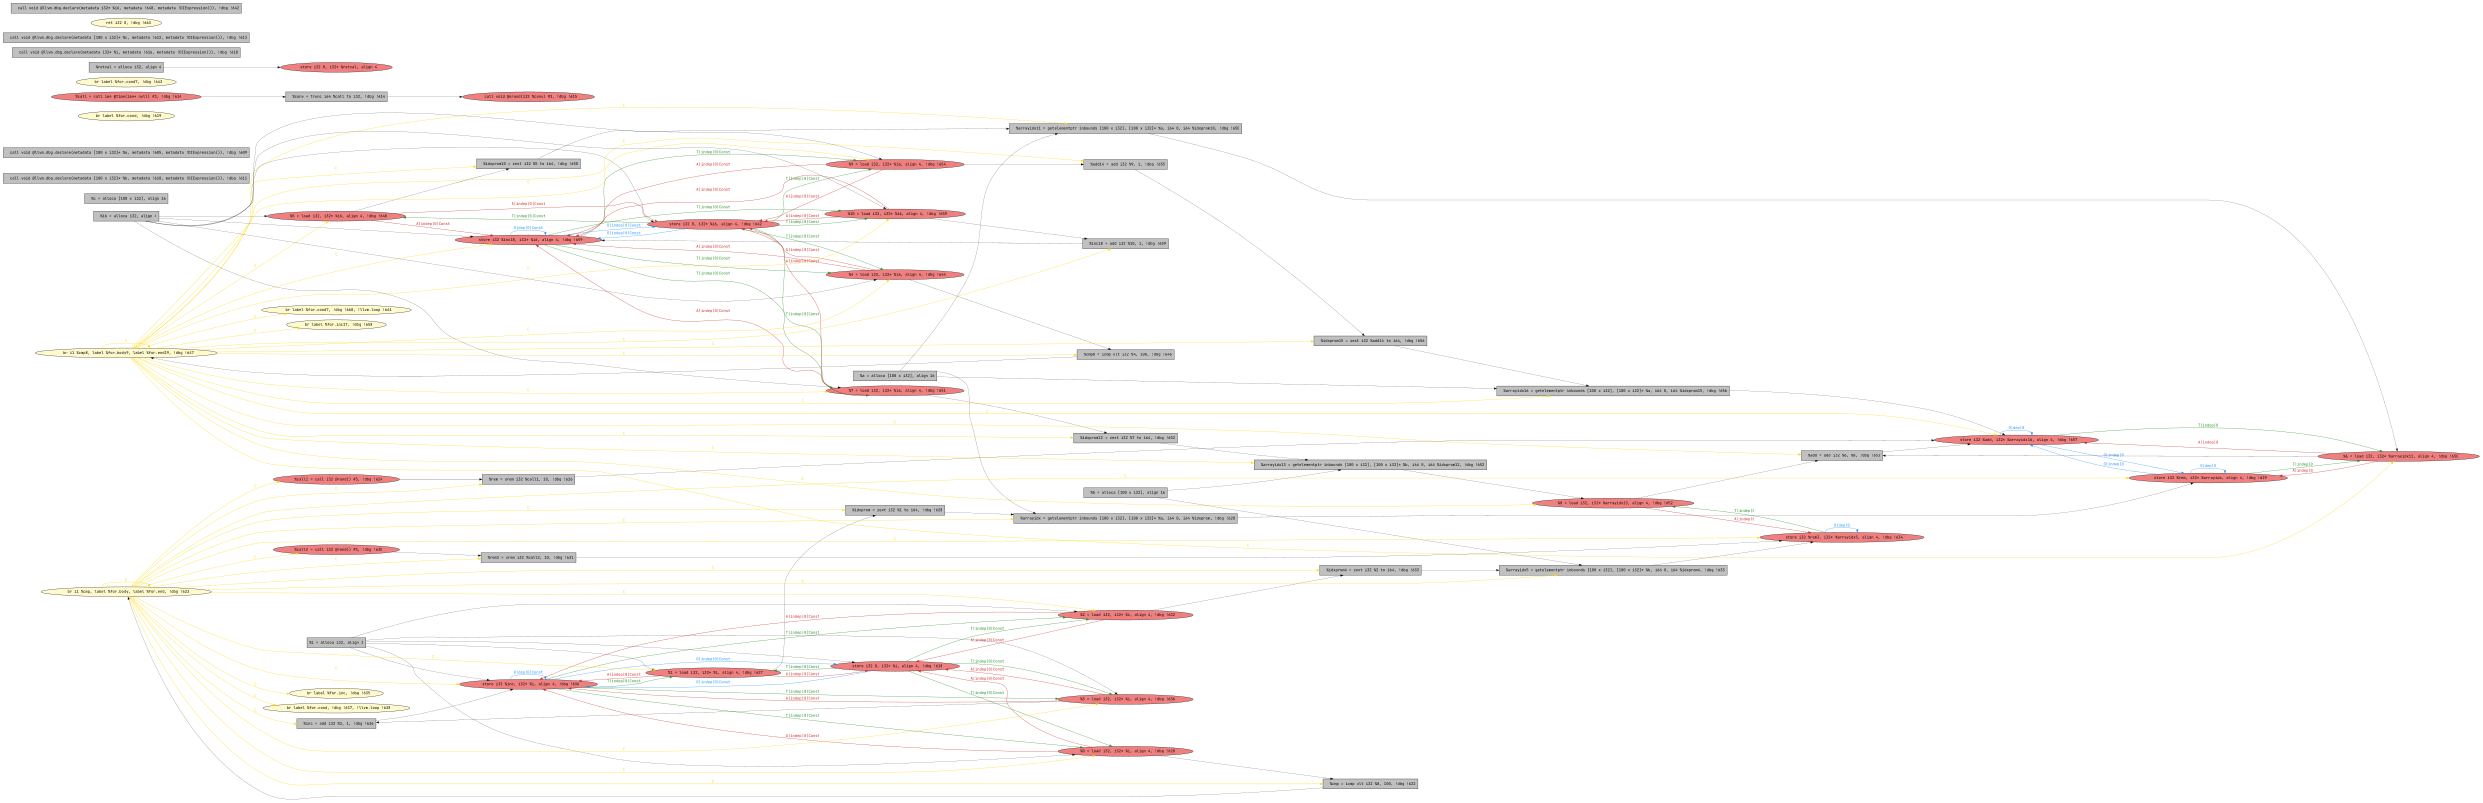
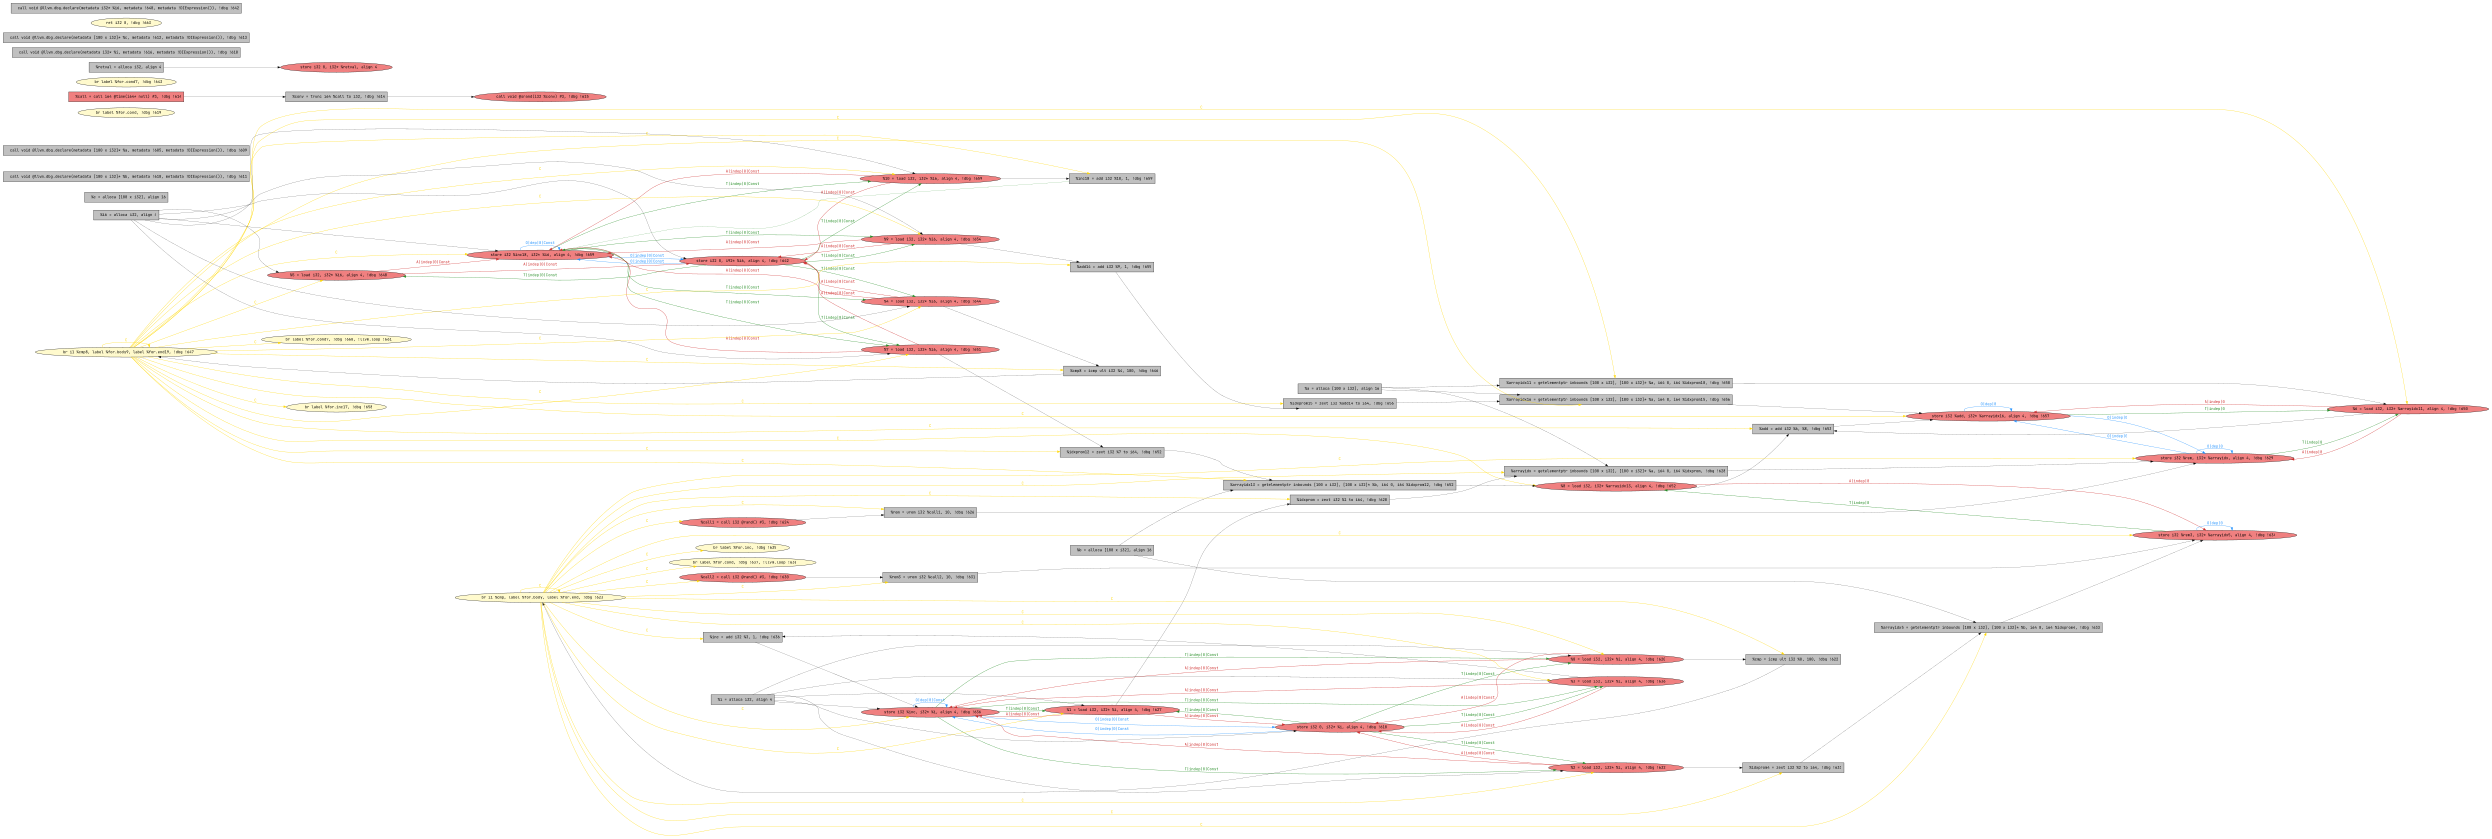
  digraph {
    fontname="JetBrains Mono"
    rankdir=LR
    node [fillcolor=grey fontname="JetBrains Mono" shape=ellipse style=filled]
    edge [color=black fontcolor=black fontname="JetBrains Mono" penwidth=1.0 style=solid]
    n1 [fillcolor=lemonchiffon label="  br label %for.cond7, !dbg !660, !llvm.loop !661"]
    n2 [fillcolor=lemonchiffon label="  br label %for.inc17, !dbg !658"]
    n3 [fillcolor=lightcoral label="  %5 = load i32, i32* %i6, align 4, !dbg !648"]
    n4 [fillcolor=lightcoral label="  store i32 %inc18, i32* %i6, align 4, !dbg !659"]
-   n5 [label="  %idxprom10 = zext i32 %5 to i64, !dbg !650" shape=rectangle]
-   n6 [fillcolor=lightcoral label="  store i32 0, i32* %i6, align 4, !dbg !642"]
+   n6 [fillcolor=lightcoral label="store i32 0, i92* %i6, align 4, !dbg !642"]
    n7 [fillcolor=lightcoral label="  %9 = load i32, i32* %i6, align 4, !dbg !654"]
    n8 [fillcolor=lightcoral label="  %4 = load i32, i32* %i6, align 4, !dbg !644"]
    n9 [fillcolor=lightcoral label="  %10 = load i32, i32* %i6, align 4, !dbg !659"]
    n10 [fillcolor=lightcoral label="  %7 = load i32, i32* %i6, align 4, !dbg !651"]
    n11 [label="  %arrayidx11 = getelementptr inbounds [100 x i32], [100 x i32]* %a, i64 0, i64 %idxprom10, !dbg !650" shape=rectangle]
    n12 [label="  %c = alloca [100 x i32], align 16" shape=rectangle]
    n13 [label="  %idxprom15 = zext i32 %add14 to i64, !dbg !656" shape=rectangle]
    n14 [label="  %arrayidx16 = getelementptr inbounds [100 x i32], [100 x i32]* %a, i64 0, i64 %idxprom15, !dbg !656" shape=rectangle]
    n15 [fillcolor=lightcoral label="  store i32 %add, i32* %arrayidx16, align 4, !dbg !657"]
    n16 [label="  call void @llvm.dbg.declare(metadata [100 x i32]* %b, metadata !610, metadata !DIExpression()), !dbg !611" shape=rectangle]
    n17 [label="  %inc = add i32 %3, 1, !dbg !636" shape=rectangle]
    n18 [fillcolor=lightcoral label="  store i32 %inc, i32* %i, align 4, !dbg !636"]
    n19 [fillcolor=lightcoral label="  %1 = load i32, i32* %i, align 4, !dbg !627"]
    n20 [fillcolor=lightcoral label="  %2 = load i32, i32* %i, align 4, !dbg !632"]
    n21 [fillcolor=lightcoral label="  %0 = load i32, i32* %i, align 4, !dbg !620"]
    n22 [fillcolor=lightcoral label="  %3 = load i32, i32* %i, align 4, !dbg !636"]
    n23 [fillcolor=lightcoral label="  store i32 0, i32* %i, align 4, !dbg !618"]
    n24 [label="  call void @llvm.dbg.declare(metadata [100 x i32]* %a, metadata !605, metadata !DIExpression()), !dbg !609" shape=rectangle]
    n25 [fillcolor=lightcoral label="  store i32 %rem, i32* %arrayidx, align 4, !dbg !629"]
    n26 [fillcolor=lightcoral label="  %6 = load i32, i32* %arrayidx11, align 4, !dbg !650"]
    n27 [label="  %add = add i32 %6, %8, !dbg !653" shape=rectangle]
    n28 [label="  %cmp8 = icmp ult i32 %4, 100, !dbg !646" shape=rectangle]
    n29 [fillcolor=lemonchiffon label="  br i1 %cmp8, label %for.body9, label %for.end19, !dbg !647"]
    n30 [label="  %add14 = add i32 %9, 1, !dbg !655" shape=rectangle]
    n31 [label="  %inc18 = add i32 %10, 1, !dbg !659" shape=rectangle]
    n32 [label="  %arrayidx13 = getelementptr inbounds [100 x i32], [100 x i32]* %b, i64 0, i64 %idxprom12, !dbg !652" shape=rectangle]
    n33 [fillcolor=lightcoral label="  %8 = load i32, i32* %arrayidx13, align 4, !dbg !652"]
    n34 [label="  %idxprom12 = zext i32 %7 to i64, !dbg !652" shape=rectangle]
    n35 [fillcolor=lightcoral label="  %call2 = call i32 @rand() #3, !dbg !630"]
    n36 [label="  %rem3 = urem i32 %call2, 10, !dbg !631" shape=rectangle]
    n37 [fillcolor=lightcoral label="  store i32 %rem3, i32* %arrayidx5, align 4, !dbg !634"]
-   n38 [label="%i = alloca i32, align 3" shape=rectangle]
+   n38 [label="  %i = alloca i32, align 4" shape=rectangle]
    n39 [label="  %idxprom = zext i32 %1 to i64, !dbg !628" shape=rectangle]
    n40 [label="  %idxprom4 = zext i32 %2 to i64, !dbg !633" shape=rectangle]
    n41 [label="  %cmp = icmp ult i32 %0, 100, !dbg !622" shape=rectangle]
    n42 [label="  %arrayidx = getelementptr inbounds [100 x i32], [100 x i32]* %a, i64 0, i64 %idxprom, !dbg !628" shape=rectangle]
    n43 [fillcolor=lightcoral label="  %call1 = call i32 @rand() #3, !dbg !624"]
    n44 [label="  %rem = urem i32 %call1, 10, !dbg !626" shape=rectangle]
    n45 [label="  %arrayidx5 = getelementptr inbounds [100 x i32], [100 x i32]* %b, i64 0, i64 %idxprom4, !dbg !633" shape=rectangle]
    n46 [label="  %b = alloca [100 x i32], align 16" shape=rectangle]
    n47 [fillcolor=lemonchiffon label="  br label %for.inc, !dbg !635"]
    n48 [fillcolor=lemonchiffon label="  br label %for.cond, !dbg !619"]
    n49 [fillcolor=lemonchiffon label="  br i1 %cmp, label %for.body, label %for.end, !dbg !623"]
    n50 [fillcolor=lemonchiffon label="  br label %for.cond, !dbg !637, !llvm.loop !638"]
-   n51 [fillcolor=lightcoral label="  %call = call i64 @time(i64* null) #3, !dbg !614"]
+   n51 [fillcolor=lightcoral label="  %call = call i64 @time(i64* null) #3, !dbg !614" shape=box]
    n52 [label="  %conv = trunc i64 %call to i32, !dbg !614" shape=rectangle]
    n53 [fillcolor=lightcoral label="  call void @srand(i32 %conv) #3, !dbg !615"]
    n54 [fillcolor=lemonchiffon label="  br label %for.cond7, !dbg !643"]
    n55 [label="  %i6 = alloca i32, align 4" shape=rectangle]
    n56 [fillcolor=lightcoral label="  store i32 0, i32* %retval, align 4"]
    n57 [label="  %a = alloca [100 x i32], align 16" shape=rectangle]
    n58 [label="  call void @llvm.dbg.declare(metadata i32* %i, metadata !616, metadata !DIExpression()), !dbg !618" shape=rectangle]
    n59 [label="  call void @llvm.dbg.declare(metadata [100 x i32]* %c, metadata !612, metadata !DIExpression()), !dbg !613" shape=rectangle]
    n60 [fillcolor=lemonchiffon label="  ret i32 0, !dbg !663"]
    n61 [label="  call void @llvm.dbg.declare(metadata i32* %i6, metadata !640, metadata !DIExpression()), !dbg !642" shape=rectangle]
    n62 [label="  %retval = alloca i32, align 4" shape=rectangle]
    n3 -> n4 [color=firebrick3 fontcolor=firebrick3 label="A|indep|0|Const"]
-   n3 -> n5 [penwidth=0.5]
    n3 -> n6 [color=firebrick3 fontcolor=firebrick3 label="A|indep|0|Const"]
    n4 -> n4 [color=dodgerblue fontcolor=dodgerblue label="O|dep|0|Const"]
    n4 -> n6 [color=dodgerblue fontcolor=dodgerblue label="O|indep|0|Const"]
    n4 -> n7 [color=forestgreen fontcolor=forestgreen label="T|indep|0|Const"]
    n4 -> n8 [color=forestgreen fontcolor=forestgreen label="T|indep|0|Const"]
    n4 -> n9 [color=forestgreen fontcolor=forestgreen label="T|indep|0|Const"]
    n4 -> n10 [color=forestgreen fontcolor=forestgreen label="T|indep|0|Const"]
-   n5 -> n11 [penwidth=0.5]
    n6 -> n3 [color=forestgreen fontcolor=forestgreen label="T|indep|0|Const"]
    n6 -> n4 [color=dodgerblue fontcolor=dodgerblue label="O|indep|0|Const"]
    n6 -> n7 [color=forestgreen fontcolor=forestgreen label="T|indep|0|Const"]
    n6 -> n8 [color=forestgreen fontcolor=forestgreen label="T|indep|0|Const"]
    n6 -> n9 [color=forestgreen fontcolor=forestgreen label="T|indep|0|Const"]
    n6 -> n10 [color=forestgreen fontcolor=forestgreen label="T|indep|0|Const"]
    n7 -> n4 [color=firebrick3 fontcolor=firebrick3 label="A|indep|0|Const"]
    n7 -> n6 [color=firebrick3 fontcolor=firebrick3 label="A|indep|0|Const"]
    n7 -> n30 [penwidth=0.5]
    n8 -> n4 [color=firebrick3 fontcolor=firebrick3 label="A|indep|0|Const"]
    n8 -> n6 [color=firebrick3 fontcolor=firebrick3 label="A|indep|0|Const"]
    n8 -> n28 [penwidth=0.5]
    n9 -> n4 [color=firebrick3 fontcolor=firebrick3 label="A|indep|0|Const"]
    n9 -> n6 [color=firebrick3 fontcolor=firebrick3 label="A|indep|0|Const"]
    n9 -> n31 [penwidth=0.5]
    n10 -> n4 [color=firebrick3 fontcolor=firebrick3 label="A|indep|0|Const"]
    n10 -> n6 [color=firebrick3 fontcolor=firebrick3 label="A|indep|0|Const"]
    n10 -> n34 [penwidth=0.5]
    n11 -> n26 [penwidth=0.5]
    n13 -> n14 [penwidth=0.5]
    n14 -> n15 [penwidth=0.5]
    n15 -> n15 [color=dodgerblue fontcolor=dodgerblue label="O|dep|0"]
    n15 -> n25 [color=dodgerblue fontcolor=dodgerblue label="O|indep|0"]
    n15 -> n26 [color=forestgreen fontcolor=forestgreen label="T|indep|0"]
    n17 -> n18 [penwidth=0.5]
    n18 -> n18 [color=dodgerblue fontcolor=dodgerblue label="O|dep|0|Const"]
    n18 -> n19 [color=forestgreen fontcolor=forestgreen label="T|indep|0|Const"]
    n18 -> n20 [color=forestgreen fontcolor=forestgreen label="T|indep|0|Const"]
    n18 -> n21 [color=forestgreen fontcolor=forestgreen label="T|indep|0|Const"]
    n18 -> n22 [color=forestgreen fontcolor=forestgreen label="T|indep|0|Const"]
    n18 -> n23 [color=dodgerblue fontcolor=dodgerblue label="O|indep|0|Const"]
    n19 -> n18 [color=firebrick3 fontcolor=firebrick3 label="A|indep|0|Const"]
    n19 -> n23 [color=firebrick3 fontcolor=firebrick3 label="A|indep|0|Const"]
    n19 -> n39 [penwidth=0.5]
    n20 -> n18 [color=firebrick3 fontcolor=firebrick3 label="A|indep|0|Const"]
    n20 -> n23 [color=firebrick3 fontcolor=firebrick3 label="A|indep|0|Const"]
    n20 -> n40 [penwidth=0.5]
    n21 -> n18 [color=firebrick3 fontcolor=firebrick3 label="A|indep|0|Const"]
    n21 -> n23 [color=firebrick3 fontcolor=firebrick3 label="A|indep|0|Const"]
    n21 -> n41 [penwidth=0.5]
    n22 -> n17 [penwidth=0.5]
    n22 -> n18 [color=firebrick3 fontcolor=firebrick3 label="A|indep|0|Const"]
    n22 -> n23 [color=firebrick3 fontcolor=firebrick3 label="A|indep|0|Const"]
    n23 -> n18 [color=dodgerblue fontcolor=dodgerblue label="O|indep|0|Const"]
    n23 -> n19 [color=forestgreen fontcolor=forestgreen label="T|indep|0|Const"]
    n23 -> n20 [color=forestgreen fontcolor=forestgreen label="T|indep|0|Const"]
    n23 -> n21 [color=forestgreen fontcolor=forestgreen label="T|indep|0|Const"]
    n23 -> n22 [color=forestgreen fontcolor=forestgreen label="T|indep|0|Const"]
    n25 -> n15 [color=dodgerblue fontcolor=dodgerblue label="O|indep|0"]
    n25 -> n25 [color=dodgerblue fontcolor=dodgerblue label="O|dep|0"]
    n25 -> n26 [color=forestgreen fontcolor=forestgreen label="T|indep|0"]
    n26 -> n15 [color=firebrick3 fontcolor=firebrick3 label="A|indep|0"]
    n26 -> n25 [color=firebrick3 fontcolor=firebrick3 label="A|indep|0"]
    n26 -> n27 [penwidth=0.5]
    n27 -> n15 [penwidth=0.5]
    n28 -> n29 [penwidth=0.5]
    n29 -> n1 [color=gold fontcolor=gold label=C]
    n29 -> n2 [color=gold fontcolor=gold label=C]
    n29 -> n3 [color=gold fontcolor=gold label=C]
    n29 -> n4 [color=gold fontcolor=gold label=C]
-   n29 -> n5 [color=gold fontcolor=gold label=C]
    n29 -> n7 [color=gold fontcolor=gold label=C]
    n29 -> n8 [color=gold fontcolor=gold label=C]
    n29 -> n9 [color=gold fontcolor=gold label=C]
    n29 -> n10 [color=gold fontcolor=gold label=C]
    n29 -> n11 [color=gold fontcolor=gold label=C]
    n29 -> n13 [color=gold fontcolor=gold label=C]
    n29 -> n14 [color=gold fontcolor=gold label=C]
    n29 -> n15 [color=gold fontcolor=gold label=C]
    n29 -> n26 [color=gold fontcolor=gold label=C]
    n29 -> n27 [color=gold fontcolor=gold label=C]
    n29 -> n28 [color=gold fontcolor=gold label=C]
    n29 -> n29 [color=gold fontcolor=gold label=C]
    n29 -> n30 [color=gold fontcolor=gold label=C]
    n29 -> n31 [color=gold fontcolor=gold label=C]
    n29 -> n32 [color=gold fontcolor=gold label=C]
    n29 -> n33 [color=gold fontcolor=gold label=C]
    n29 -> n34 [color=gold fontcolor=gold label=C]
    n30 -> n13 [penwidth=0.5]
-   n31 -> n4 [penwidth=0.5]
+   n31 -> n4 [color=forestgreen penwidth=0.5]
    n32 -> n33 [penwidth=0.5]
    n33 -> n27 [penwidth=0.5]
    n33 -> n37 [color=firebrick3 fontcolor=firebrick3 label="A|indep|0"]
    n34 -> n32 [penwidth=0.5]
    n35 -> n36 [penwidth=0.5]
    n36 -> n37 [penwidth=0.5]
    n37 -> n33 [color=forestgreen fontcolor=forestgreen label="T|indep|0"]
    n37 -> n37 [color=dodgerblue fontcolor=dodgerblue label="O|dep|0"]
    n38 -> n18 [penwidth=0.5]
    n38 -> n19 [penwidth=0.5]
    n38 -> n20 [penwidth=0.5]
    n38 -> n21 [penwidth=0.5]
    n38 -> n22 [penwidth=0.5]
    n38 -> n23 [penwidth=0.5]
    n39 -> n42 [penwidth=0.5]
    n40 -> n45 [penwidth=0.5]
    n41 -> n49 [penwidth=0.5]
    n42 -> n25 [penwidth=0.5]
    n43 -> n44 [penwidth=0.5]
-   n44 -> n15 [penwidth=0.5]
+   n44 -> n25 [penwidth=0.5]
    n45 -> n37 [penwidth=0.5]
    n46 -> n32 [penwidth=0.5]
    n46 -> n45 [penwidth=0.5]
    n49 -> n17 [color=gold fontcolor=gold label=C]
    n49 -> n18 [color=gold fontcolor=gold label=C]
    n49 -> n19 [color=gold fontcolor=gold label=C]
    n49 -> n20 [color=gold fontcolor=gold label=C]
    n49 -> n21 [color=gold fontcolor=gold label=C]
    n49 -> n22 [color=gold fontcolor=gold label=C]
    n49 -> n25 [color=gold fontcolor=gold label=C]
    n49 -> n35 [color=gold fontcolor=gold label=C]
    n49 -> n36 [color=gold fontcolor=gold label=C]
    n49 -> n37 [color=gold fontcolor=gold label=C]
    n49 -> n39 [color=gold fontcolor=gold label=C]
    n49 -> n40 [color=gold fontcolor=gold label=C]
    n49 -> n41 [color=gold fontcolor=gold label=C]
    n49 -> n42 [color=gold fontcolor=gold label=C]
    n49 -> n43 [color=gold fontcolor=gold label=C]
    n49 -> n44 [color=gold fontcolor=gold label=C]
    n49 -> n45 [color=gold fontcolor=gold label=C]
    n49 -> n47 [color=gold fontcolor=gold label=C]
    n49 -> n49 [color=gold fontcolor=gold label=C]
    n49 -> n50 [color=gold fontcolor=gold label=C]
    n51 -> n52 [penwidth=0.5]
    n52 -> n53 [penwidth=0.5]
    n55 -> n3 [penwidth=0.5]
    n55 -> n4 [penwidth=0.5]
    n55 -> n6 [penwidth=0.5]
    n55 -> n7 [penwidth=0.5]
    n55 -> n8 [penwidth=0.5]
    n55 -> n9 [penwidth=0.5]
    n55 -> n10 [penwidth=0.5]
    n57 -> n11 [penwidth=0.5]
    n57 -> n14 [penwidth=0.5]
    n57 -> n42 [penwidth=0.5]
    n62 -> n56 [penwidth=0.5]
  }
